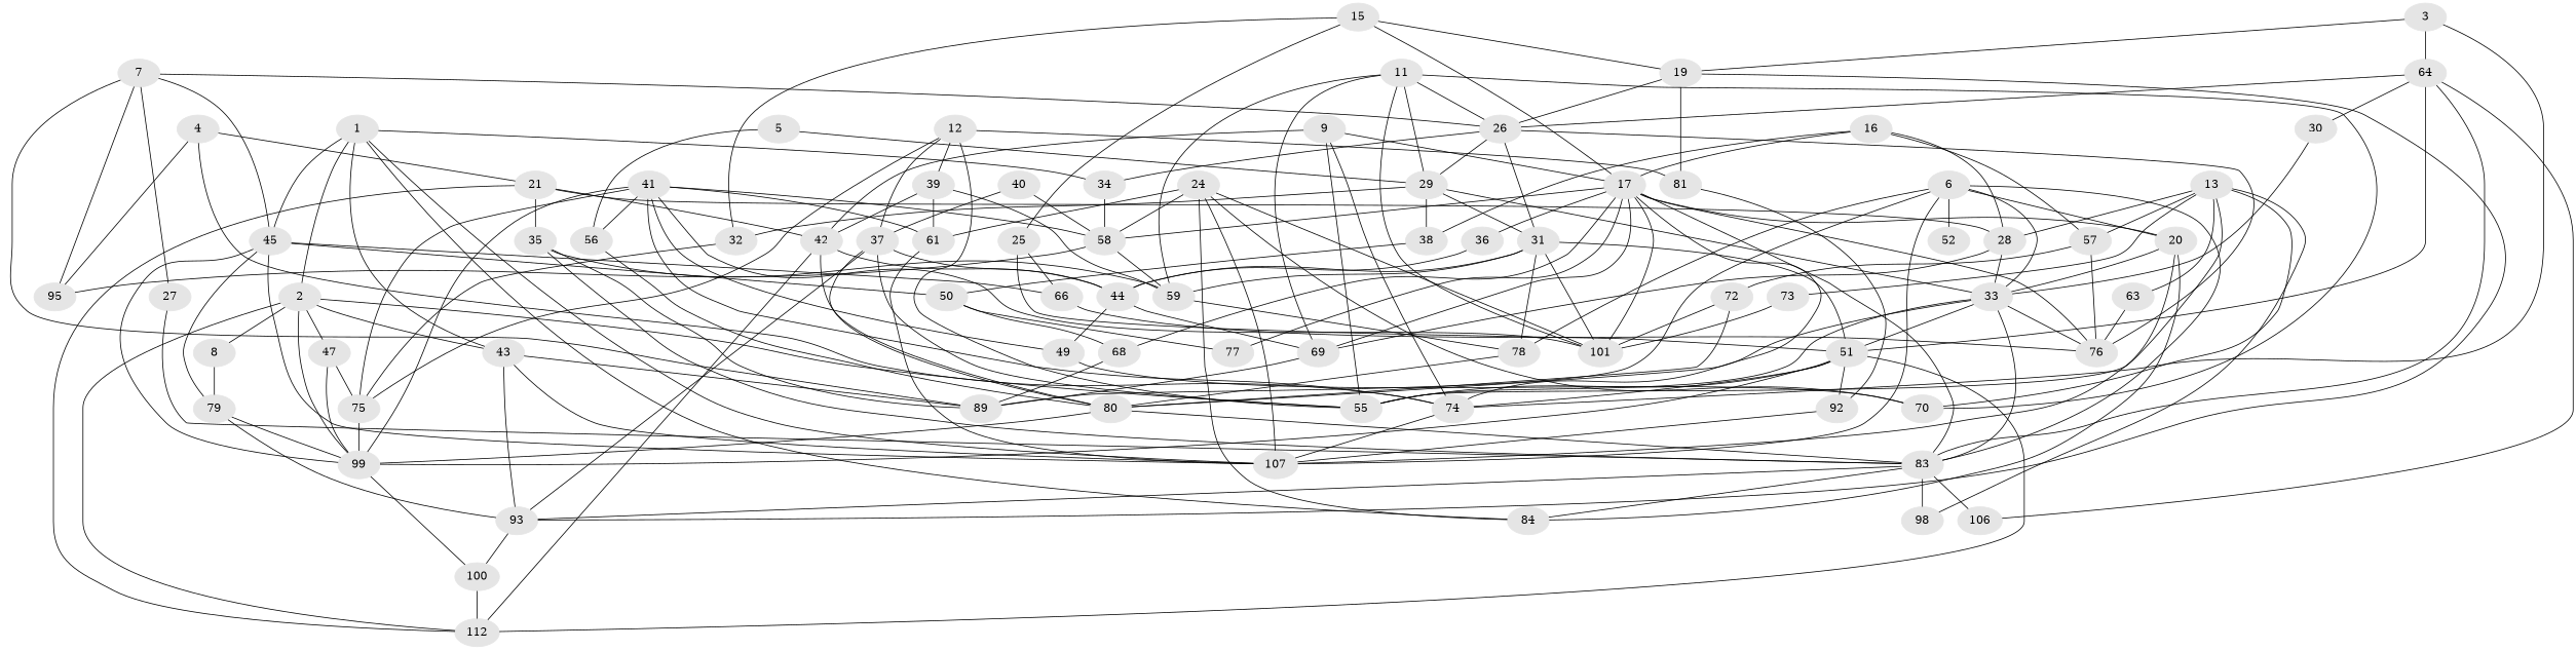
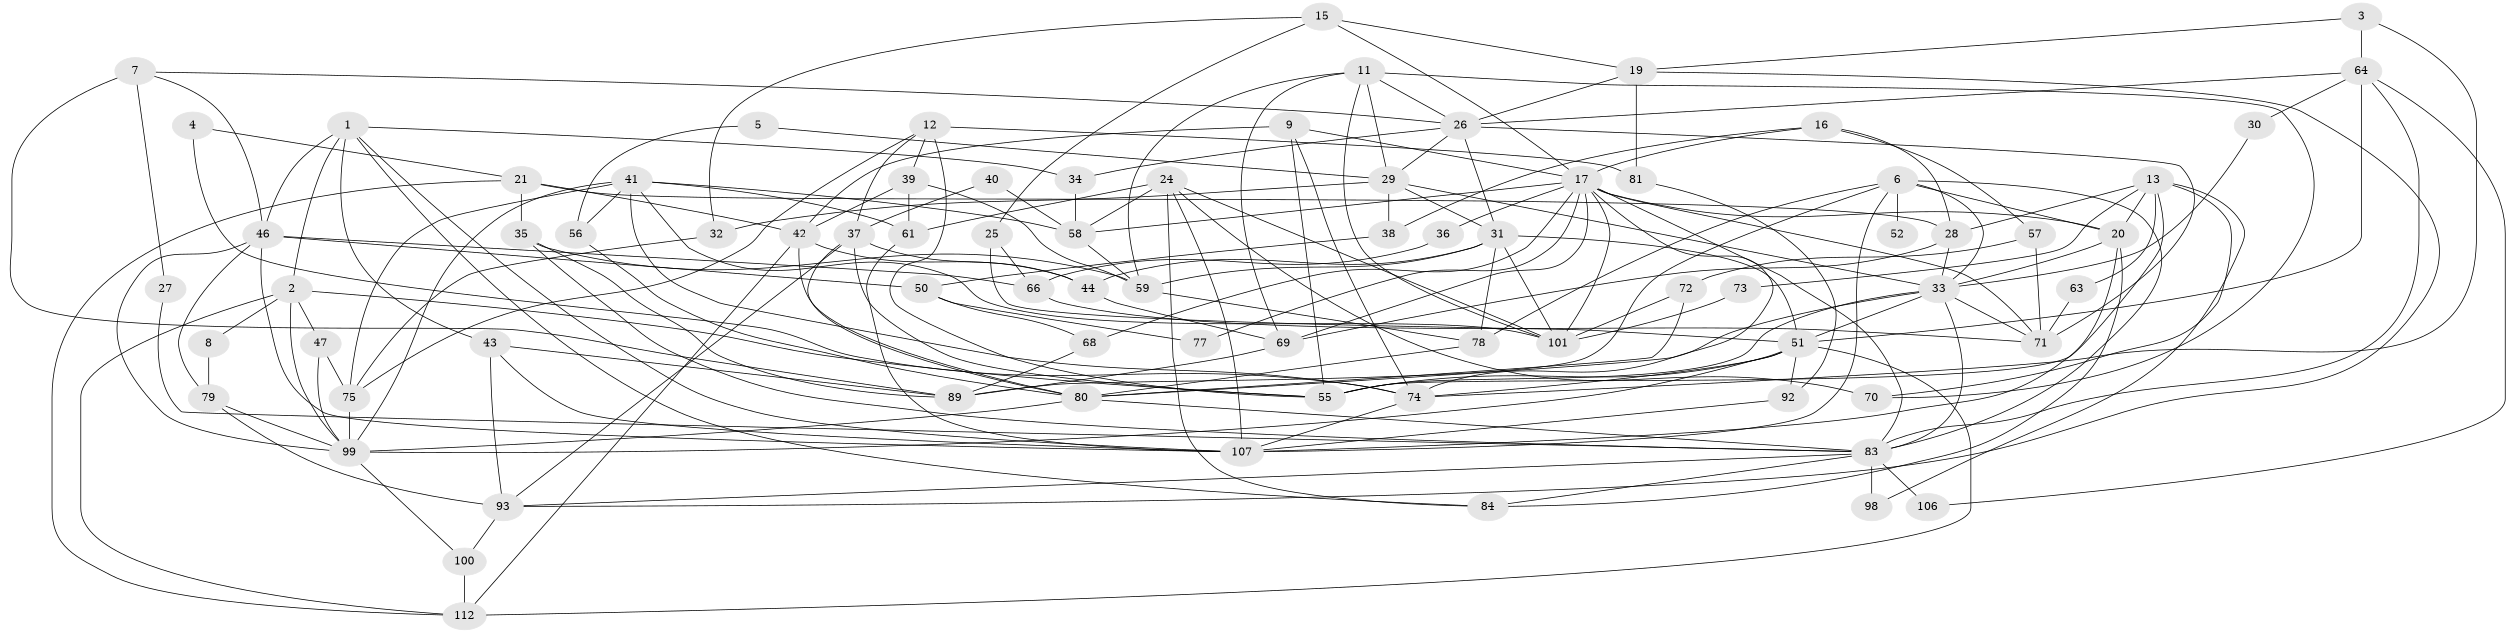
  graph {
    node [color=gray90 style=filled]
    1 [super="+103"]
    2 [super="+116"]
    34 [super="+64"]
    43
-   45 [super="+102"]
+   45 [super="+102" label=46]
    84 [super="+120"]
    107 [super="+119"]
    8
    47
    n10 [label=55 super="+118"]
    99 [super="+114"]
    112
    58 [super="+67"]
    89 [super="+110"]
    93
    79
    66
    50
    75
    100
    n21 [label=64 super="+18"]
    83 [super="+115"]
    26 [super="+65"]
    30
    51 [super="+121"]
    106
    3
    19 [super="+40"]
    74 [super="+82"]
    81 [super="+90"]
    4
    21
-   95
    42 [super="+91"]
    28 [super="+113"]
    35
    29 [super="+77"]
    33 [super="+62"]
    32 [super="+55"]
    38
    31 [super="+111"]
    5
    56 [super="+96"]
    80 [super="+86"]
    6 [super="+22"]
    20 [super="+23"]
    52
    78
-   76 [super="+88"]
+   76 [super="+88" label=71]
    98
    7
    27
    9 [super="+46"]
    17 [super="+104"]
    69
    101 [super="+117"]
    36
    68
    n59 [label=77]
    44 [super="+48"]
    37 [super="+94"]
    n62 [label=40]
    59 [super="+60"]
    11 [super="+97"]
    70
    12 [super="+109"]
    39 [super="+71"]
    61
    92
    13 [super="+105"]
    63 [super="+108"]
    73
    15
    25
    16 [super="+85"]
    57
    72
    24
-   49
    41 [super="+53"]
    1 -- 2
    1 -- 34
    1 -- 43
    1 -- 45
    1 -- 84
    1 -- 107
-   2 -- 43
    2 -- 8
    2 -- 47
    2 -- n10
    2 -- 99
    2 -- 112
    34 -- 58
    43 -- 107
    43 -- 89
    43 -- 93
    45 -- 107
    45 -- 99
    45 -- 79
    45 -- 66
    45 -- 50
    8 -- 79
    47 -- 99
    47 -- 75
    99 -- 100
-   58 -- 95
    58 -- 59
    93 -- 100
    79 -- 99
    79 -- 93
    66 -- 76
    50 -- 68
    50 -- n59
    75 -- 99
    100 -- 112
    n21 -- 83
    n21 -- 26
    n21 -- 30
    n21 -- 51 [weight=2]
    n21 -- 106
    83 -- 84
    83 -- 93
    83 -- 106
    83 -- 98
    26 -- 34
    26 -- 29
    26 -- 31
    26 -- 76
    30 -- 33
    51 -- n10
    51 -- 99
    51 -- 112
    51 -- 74
    51 -- 92
    3 -- n21
    3 -- 19
    3 -- 74
    19 -- 93
    19 -- 26
    19 -- 81
    74 -- 107
    81 -- 92
    4 -- 74
    4 -- 21
-   4 -- 95
    21 -- 112
    21 -- 42
    21 -- 28
    21 -- 35
    42 -- 112
    42 -- 80
    42 -- 44
    28 -- 33
    28 -- 69
    35 -- 89
    35 -- 83
    35 -- 59
    29 -- 33
    29 -- 32
    29 -- 38
    29 -- 31
    33 -- n10
    33 -- 83
    33 -- 51
    33 -- 80
    33 -- 76
    32 -- 75
    38 -- 50
    31 -- 51
    31 -- 78
    31 -- 101
    31 -- 44
    31 -- 59
    5 -- 29
    5 -- 56 [weight=2]
    56 -- 80
    80 -- 99
    80 -- 83
    6 -- 107
    6 -- 89
    6 -- 83
    6 -- 33
    6 -- 20
    6 -- 52 [weight=2]
    6 -- 78
    20 -- 84
    20 -- 107
    20 -- 33
    78 -- 80
    7 -- 45
    7 -- 89
    7 -- 26
-   7 -- 95
    7 -- 27
    27 -- 83
    9 -- n10
    9 -- 74
    9 -- 42
    9 -- 17
    17 -- 58
    17 -- 83
    17 -- 74
    17 -- 20
    17 -- 76
    17 -- 69
    17 -- 101
    17 -- 36
    17 -- 68
    17 -- n59
    69 -- 89
-   36 -- 44
+   36 -- 66
    68 -- 89
    44 -- 69
-   44 -- 49
    37 -- n10
    37 -- 93
    37 -- 80
    37 -- 44
    n62 -- 58
    n62 -- 37
    59 -- 78
    11 -- 26
    11 -- 29
    11 -- 69
    11 -- 101
    11 -- 59
    11 -- 70
    12 -- n10
    12 -- 75
    12 -- 81 [weight=2]
    12 -- 37
    12 -- 39
    39 -- 42
    39 -- 59
    39 -- 61
    61 -- 107
    92 -- 107
    13 -- n10
    13 -- 28
-   13 -- 57
+   13 -- 20
    13 -- 98
    13 -- 70
    13 -- 63
    13 -- 73
    63 -- 76
    73 -- 101
    15 -- 19
    15 -- 32
    15 -- 17
    15 -- 25
    25 -- 66
    25 -- 51
    16 -- 28
    16 -- 38
    16 -- 17
    16 -- 57
    57 -- 76
    57 -- 72
    72 -- 80
    72 -- 101
    24 -- 84
    24 -- 107
    24 -- 58
    24 -- 101
    24 -- 70
    24 -- 61
-   49 -- 70
    41 -- 99
    41 -- 58
    41 -- 75
    41 -- 74
    41 -- 56
    41 -- 101
    41 -- 61
-   41 -- 49
  }
